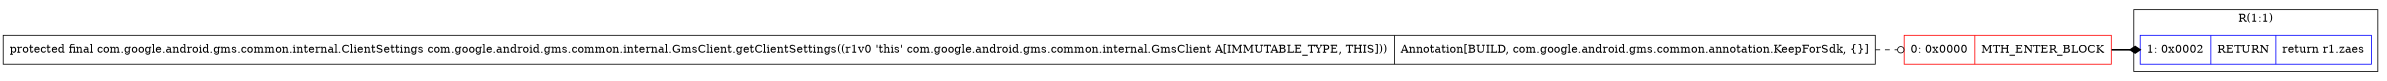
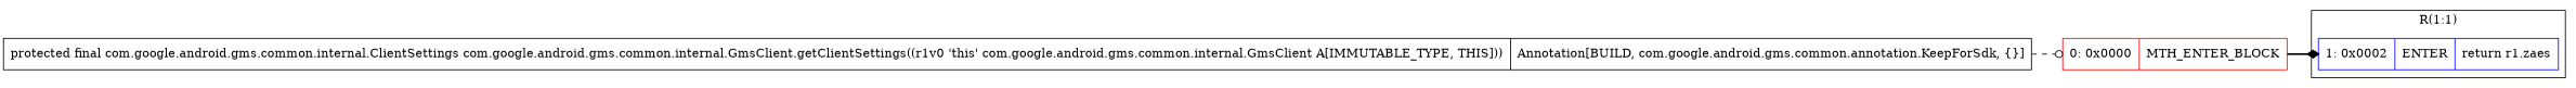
  digraph {
    rankdir=LR
    node [shape=record]
-   n1 [color=blue label="{1\:\ 0x0002|RETURN\l|return r1.zaes\l}"]
+   n1 [color=blue label="{1\:\ 0x0002|ENTER\l|return r1.zaes\l}"]
    n2 [color=red label="{0\:\ 0x0000|MTH_ENTER_BLOCK\l}"]
    n3 [label="{protected final com.google.android.gms.common.internal.ClientSettings com.google.android.gms.common.internal.GmsClient.getClientSettings((r1v0 'this' com.google.android.gms.common.internal.GmsClient A[IMMUTABLE_TYPE, THIS]))  | Annotation[BUILD, com.google.android.gms.common.annotation.KeepForSdk, \{\}]\l}"]
    subgraph cluster_1 {
      label="R(1:1)"
      n1
    }
    n2 -> n1 [style=bold arrowhead=diamond]
    n3 -> n2 [style=dashed arrowhead=odot]
  }
